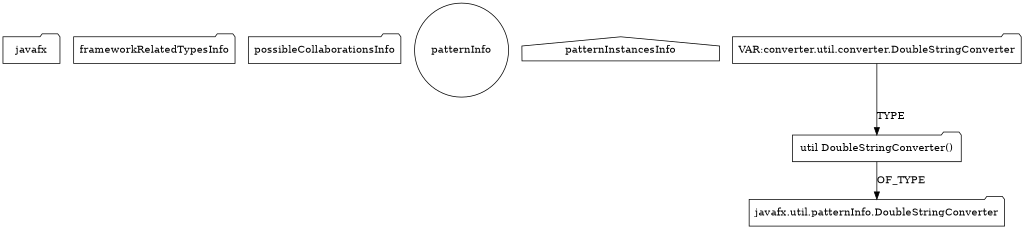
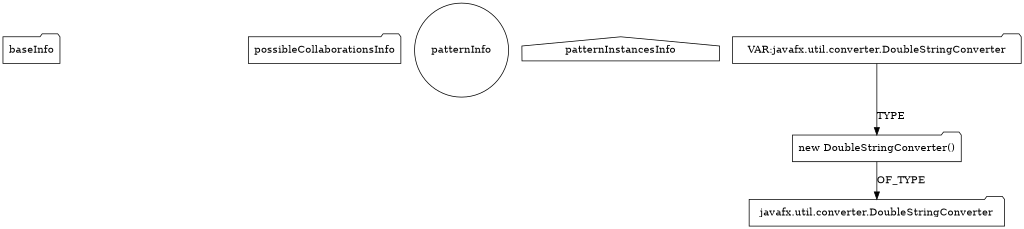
  digraph {
    node [shape=folder]
-   baseInfo [category=pattern graphId=4249 isAnonymous=false possibleRelation=false label=javafx]
-   frameworkRelatedTypesInfo
+   baseInfo [category=pattern graphId=4249 isAnonymous=false possibleRelation=false]
    possibleCollaborationsInfo
    patternInfo [frequency=3.0 patternRootClient=null shape=circle]
    patternInstancesInfo [0="if12b051-SWP_Paint~/if12b051-SWP_Paint/SWP_Paint-master/SWP_Paint/src/gui/MainController.java~MainController~3089" 1="magomar-jfxpojobinding~/magomar-jfxpojobinding/jfxpojobinding-master/src/main/java/jfxpojobinding/SimpleViewController.java~SimpleViewController~3518" 2="ranganathankm-blog~/ranganathankm-blog/blog-master/javafx-sample-tableview/src/main/java/com/blogspot/javanbswing/javafx/table/TableViewSample.java~TableViewSample~3991" shape=house]
-   n6 [isFrameworkType=false label="util DoubleStringConverter()" vertexType=CONSTRUCTOR_CALL]
-   n7 [isFrameworkType=false label="javafx.util.patternInfo.DoubleStringConverter" vertexType=FRAMEWORK_CLASS_TYPE]
-   n8 [isFrameworkType=false label="VAR:converter.util.converter.DoubleStringConverter" vertexType=VARIABLE_EXPRESION]
+   n6 [isFrameworkType=false label="new DoubleStringConverter()" vertexType=CONSTRUCTOR_CALL]
+   n7 [isFrameworkType=false label="javafx.util.converter.DoubleStringConverter" vertexType=FRAMEWORK_CLASS_TYPE]
+   n8 [isFrameworkType=false label="VAR:javafx.util.converter.DoubleStringConverter" vertexType=VARIABLE_EXPRESION]
    n6 -> n7 [label=OF_TYPE]
    n8 -> n6 [label=TYPE]
  }
